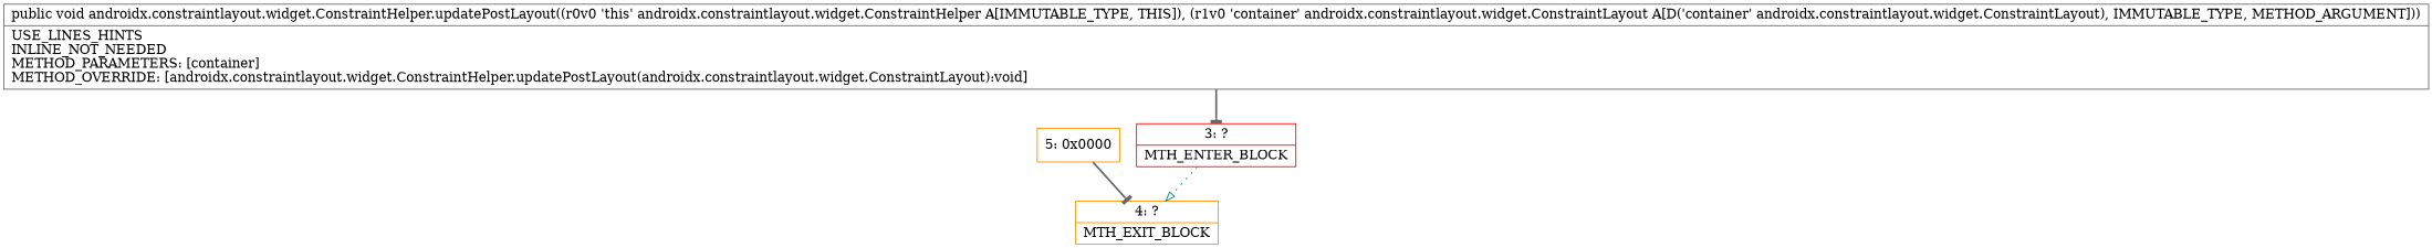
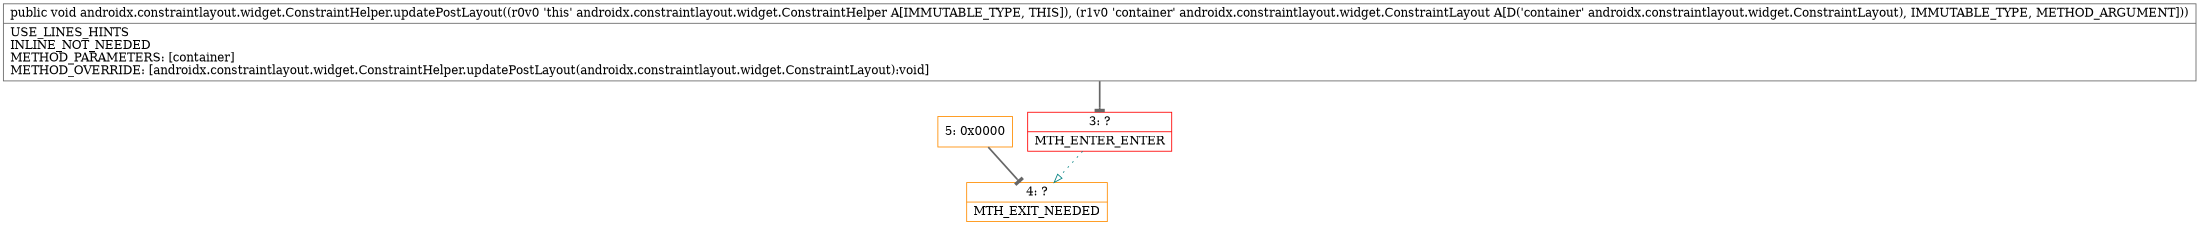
  digraph {
    node [color=darkorange shape=record]
    edge [arrowhead=tee color=gray40 style=bold]
-   n1 [color=red label="{3\:\ ?|MTH_ENTER_BLOCK\l}"]
-   n2 [label="{4\:\ ?|MTH_EXIT_BLOCK\l}"]
+   n1 [color=red label="{3\:\ ?|MTH_ENTER_ENTER\l}"]
+   n2 [label="{4\:\ ?|MTH_EXIT_NEEDED\l}"]
    n3 [label="{5\:\ 0x0000}"]
    n4 [color=gray40 label="{public void androidx.constraintlayout.widget.ConstraintHelper.updatePostLayout((r0v0 'this' androidx.constraintlayout.widget.ConstraintHelper A[IMMUTABLE_TYPE, THIS]), (r1v0 'container' androidx.constraintlayout.widget.ConstraintLayout A[D('container' androidx.constraintlayout.widget.ConstraintLayout), IMMUTABLE_TYPE, METHOD_ARGUMENT]))  | USE_LINES_HINTS\lINLINE_NOT_NEEDED\lMETHOD_PARAMETERS: [container]\lMETHOD_OVERRIDE: [androidx.constraintlayout.widget.ConstraintHelper.updatePostLayout(androidx.constraintlayout.widget.ConstraintLayout):void]\l}"]
    subgraph cluster_1 {
      label="R(0)"
    }
    n1 -> n2 [arrowhead=onormal color=teal style=dotted]
    n3 -> n2
    n4 -> n1
  }
